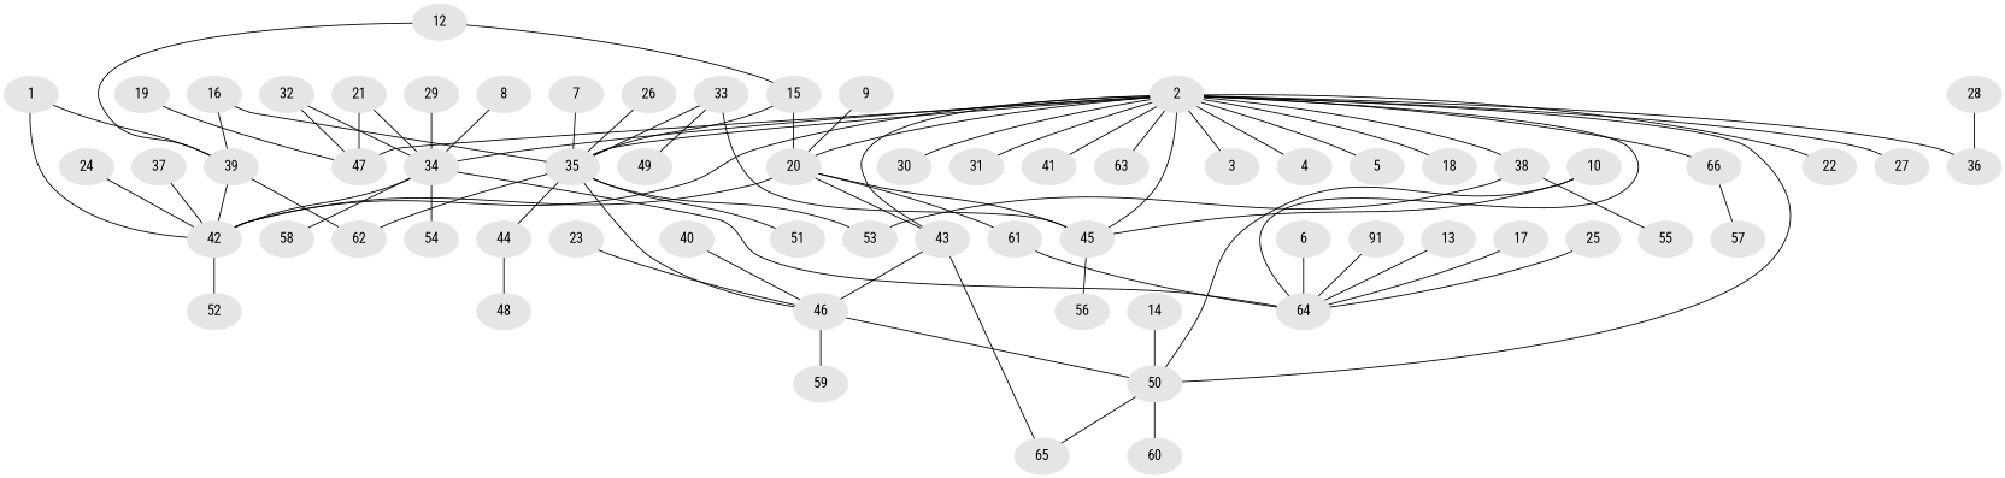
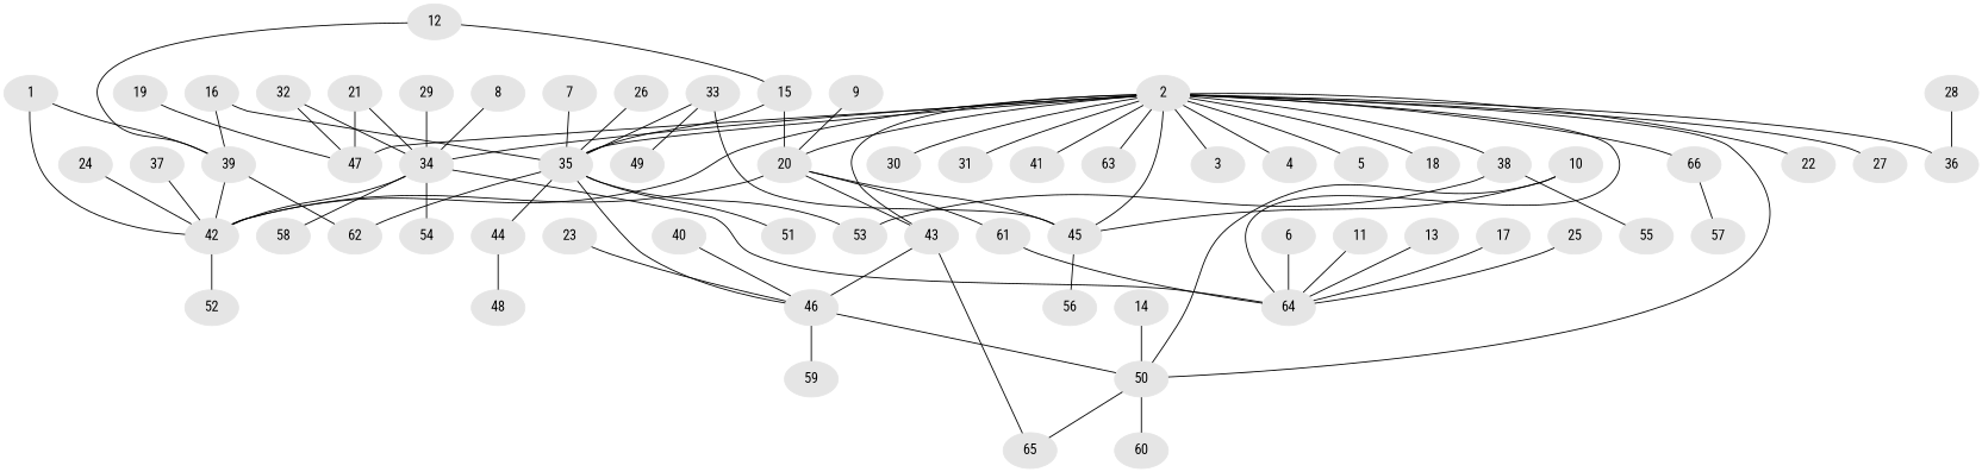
  graph {
    fontname="Roboto Condensed"
    node [color=gray90 fontname="Roboto Condensed" style=filled]
    edge [fontname="Roboto Condensed" weight=1.0]
    1
    39
    42
    62
    52
    2
    3
    4
    5
    18
    20
    22
    27
    30
    31
    34
    35
    36
    38
    41
    43
    45
    47
    50
    63
    64
    66
    61
    54
    58
    46
    44
    51
    53
    55
    65
    56
    60
    57
    6
    7
    8
    9
    10
-   11 [label=91]
+   11
    12
    15
    13
    14
    16
    17
    19
    21
    23
    59
    24
    25
    26
    28
    29
    32
    33
    49
    48
    37
    40
    1 -- 39
    1 -- 42
    39 -- 42
    39 -- 62
    42 -- 52
    2 -- 42
    2 -- 3
    2 -- 4
    2 -- 5
    2 -- 18
    2 -- 20
    2 -- 22
    2 -- 27
    2 -- 30
    2 -- 31
    2 -- 34 [weight=2.0]
    2 -- 35
    2 -- 36
    2 -- 38 [weight=2.0]
    2 -- 41 [weight=2.0]
    2 -- 43
    2 -- 45
    2 -- 47 [weight=2.0]
    2 -- 50
    2 -- 63
    2 -- 64 [weight=2.0]
    2 -- 66
    20 -- 42
    20 -- 43
    20 -- 45
    20 -- 61
    34 -- 42
    34 -- 64
    34 -- 54
    34 -- 58
    35 -- 62
    35 -- 46
    35 -- 44
    35 -- 51
    35 -- 53
    38 -- 53
    38 -- 55
    43 -- 46 [weight=2.0]
    43 -- 65
    45 -- 56
    50 -- 65
    50 -- 60
    66 -- 57
    61 -- 64
    46 -- 50
    46 -- 59
    44 -- 48
    6 -- 64
    7 -- 35
    8 -- 34
    9 -- 20
    10 -- 45
    10 -- 50
    11 -- 64
    12 -- 39
    12 -- 15
    15 -- 20
    15 -- 35
    13 -- 64
    14 -- 50
    16 -- 39
    16 -- 35
    17 -- 64
    19 -- 47
    21 -- 34
    21 -- 47
    23 -- 46
    24 -- 42
    25 -- 64
    26 -- 35
    28 -- 36
    29 -- 34
    32 -- 34
    32 -- 47
    33 -- 35
    33 -- 45
    33 -- 49
    37 -- 42
    40 -- 46
  }
